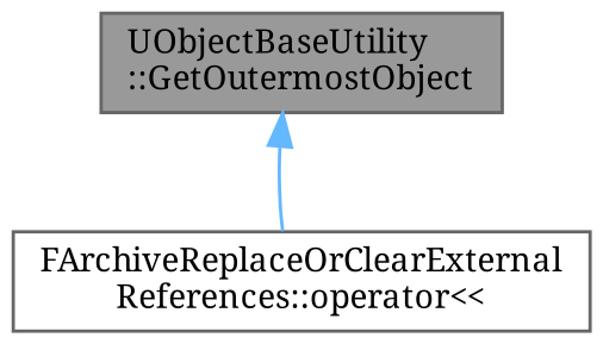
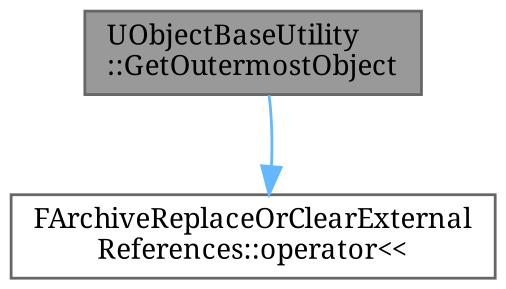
  digraph {
    rankdir=TB
    fontname="Noto Serif"
    node [fontname="Noto Serif" fontsize=10 shape=box style=filled]
    n1 [color=gray40 fillcolor=grey60 fontcolor=black height=0.2 label="UObjectBaseUtility\l::GetOutermostObject" width=0.4]
    n2 [color=grey40 fillcolor=white height=0.2 label="FArchiveReplaceOrClearExternal\lReferences::operator\<\<" width=0.4]
-   n1 -> n2 [color=steelblue1 dir=back fontname="Noto Serif" fontsize=10 labelfontname=Helvetica labelfontsize=10 style=solid]
+   n2 -> n1 [color=steelblue1 dir=back fontname="Noto Serif" fontsize=10 labelfontname=Helvetica labelfontsize=10 style=solid]
  }
